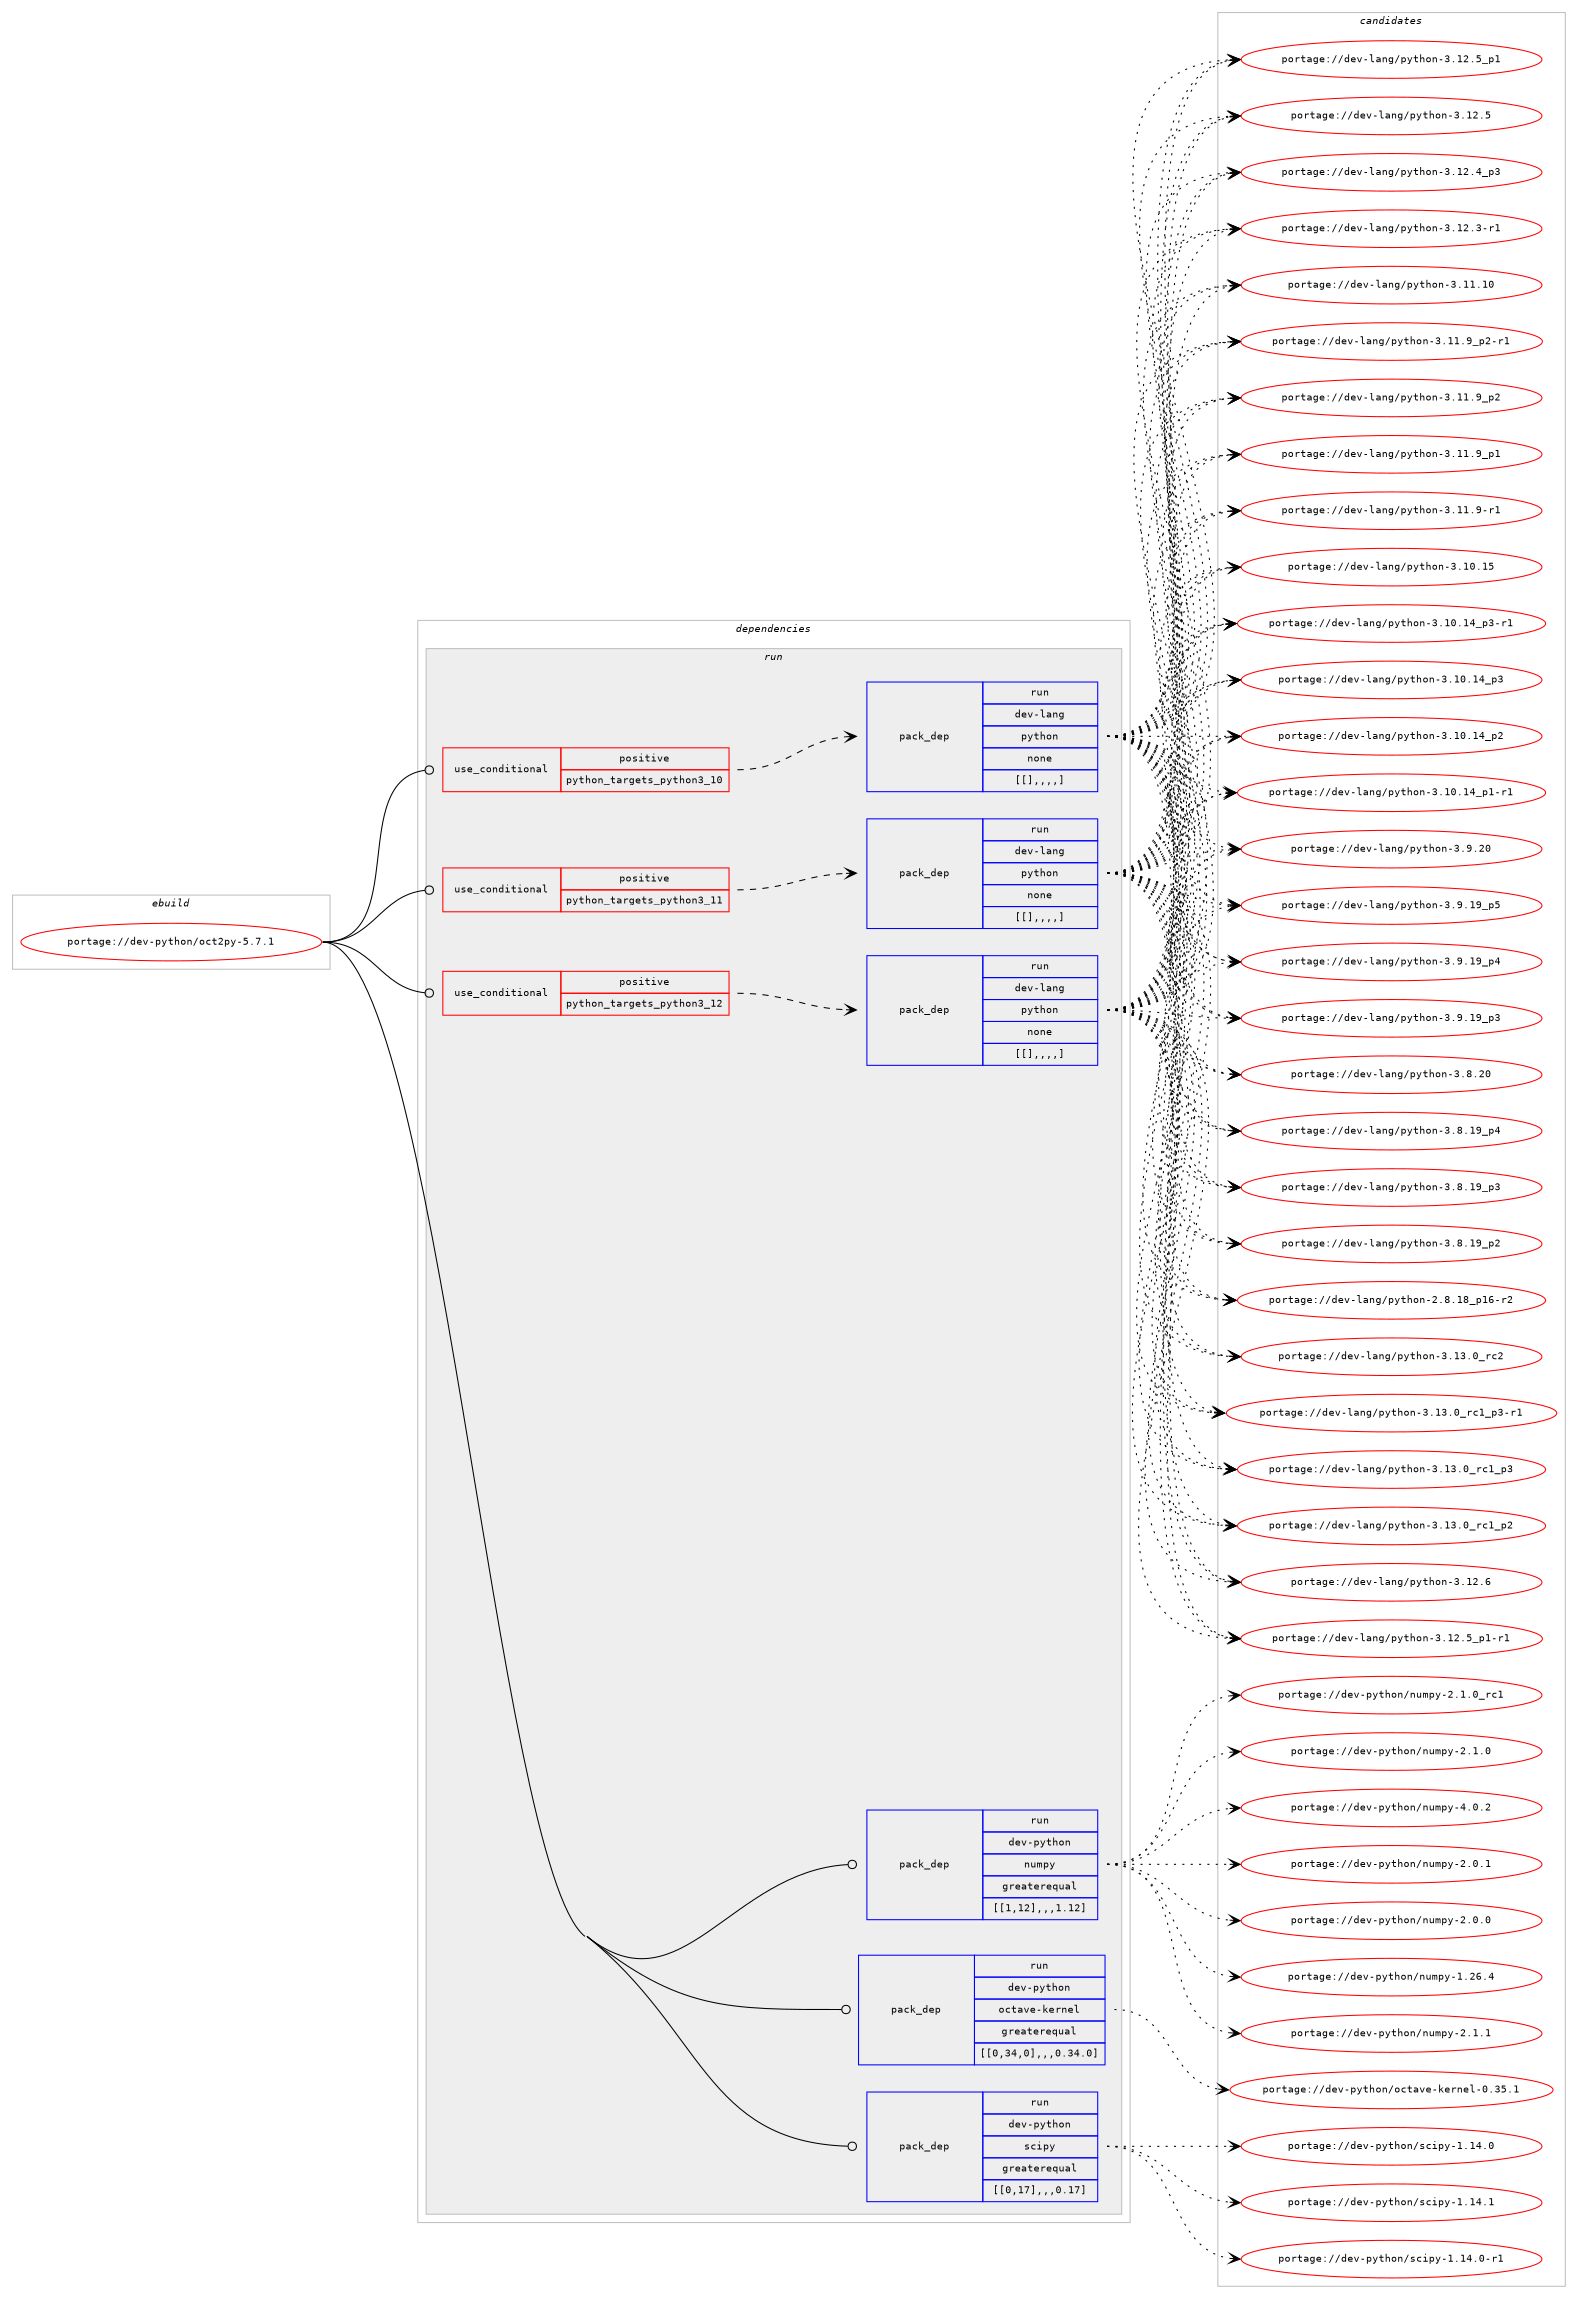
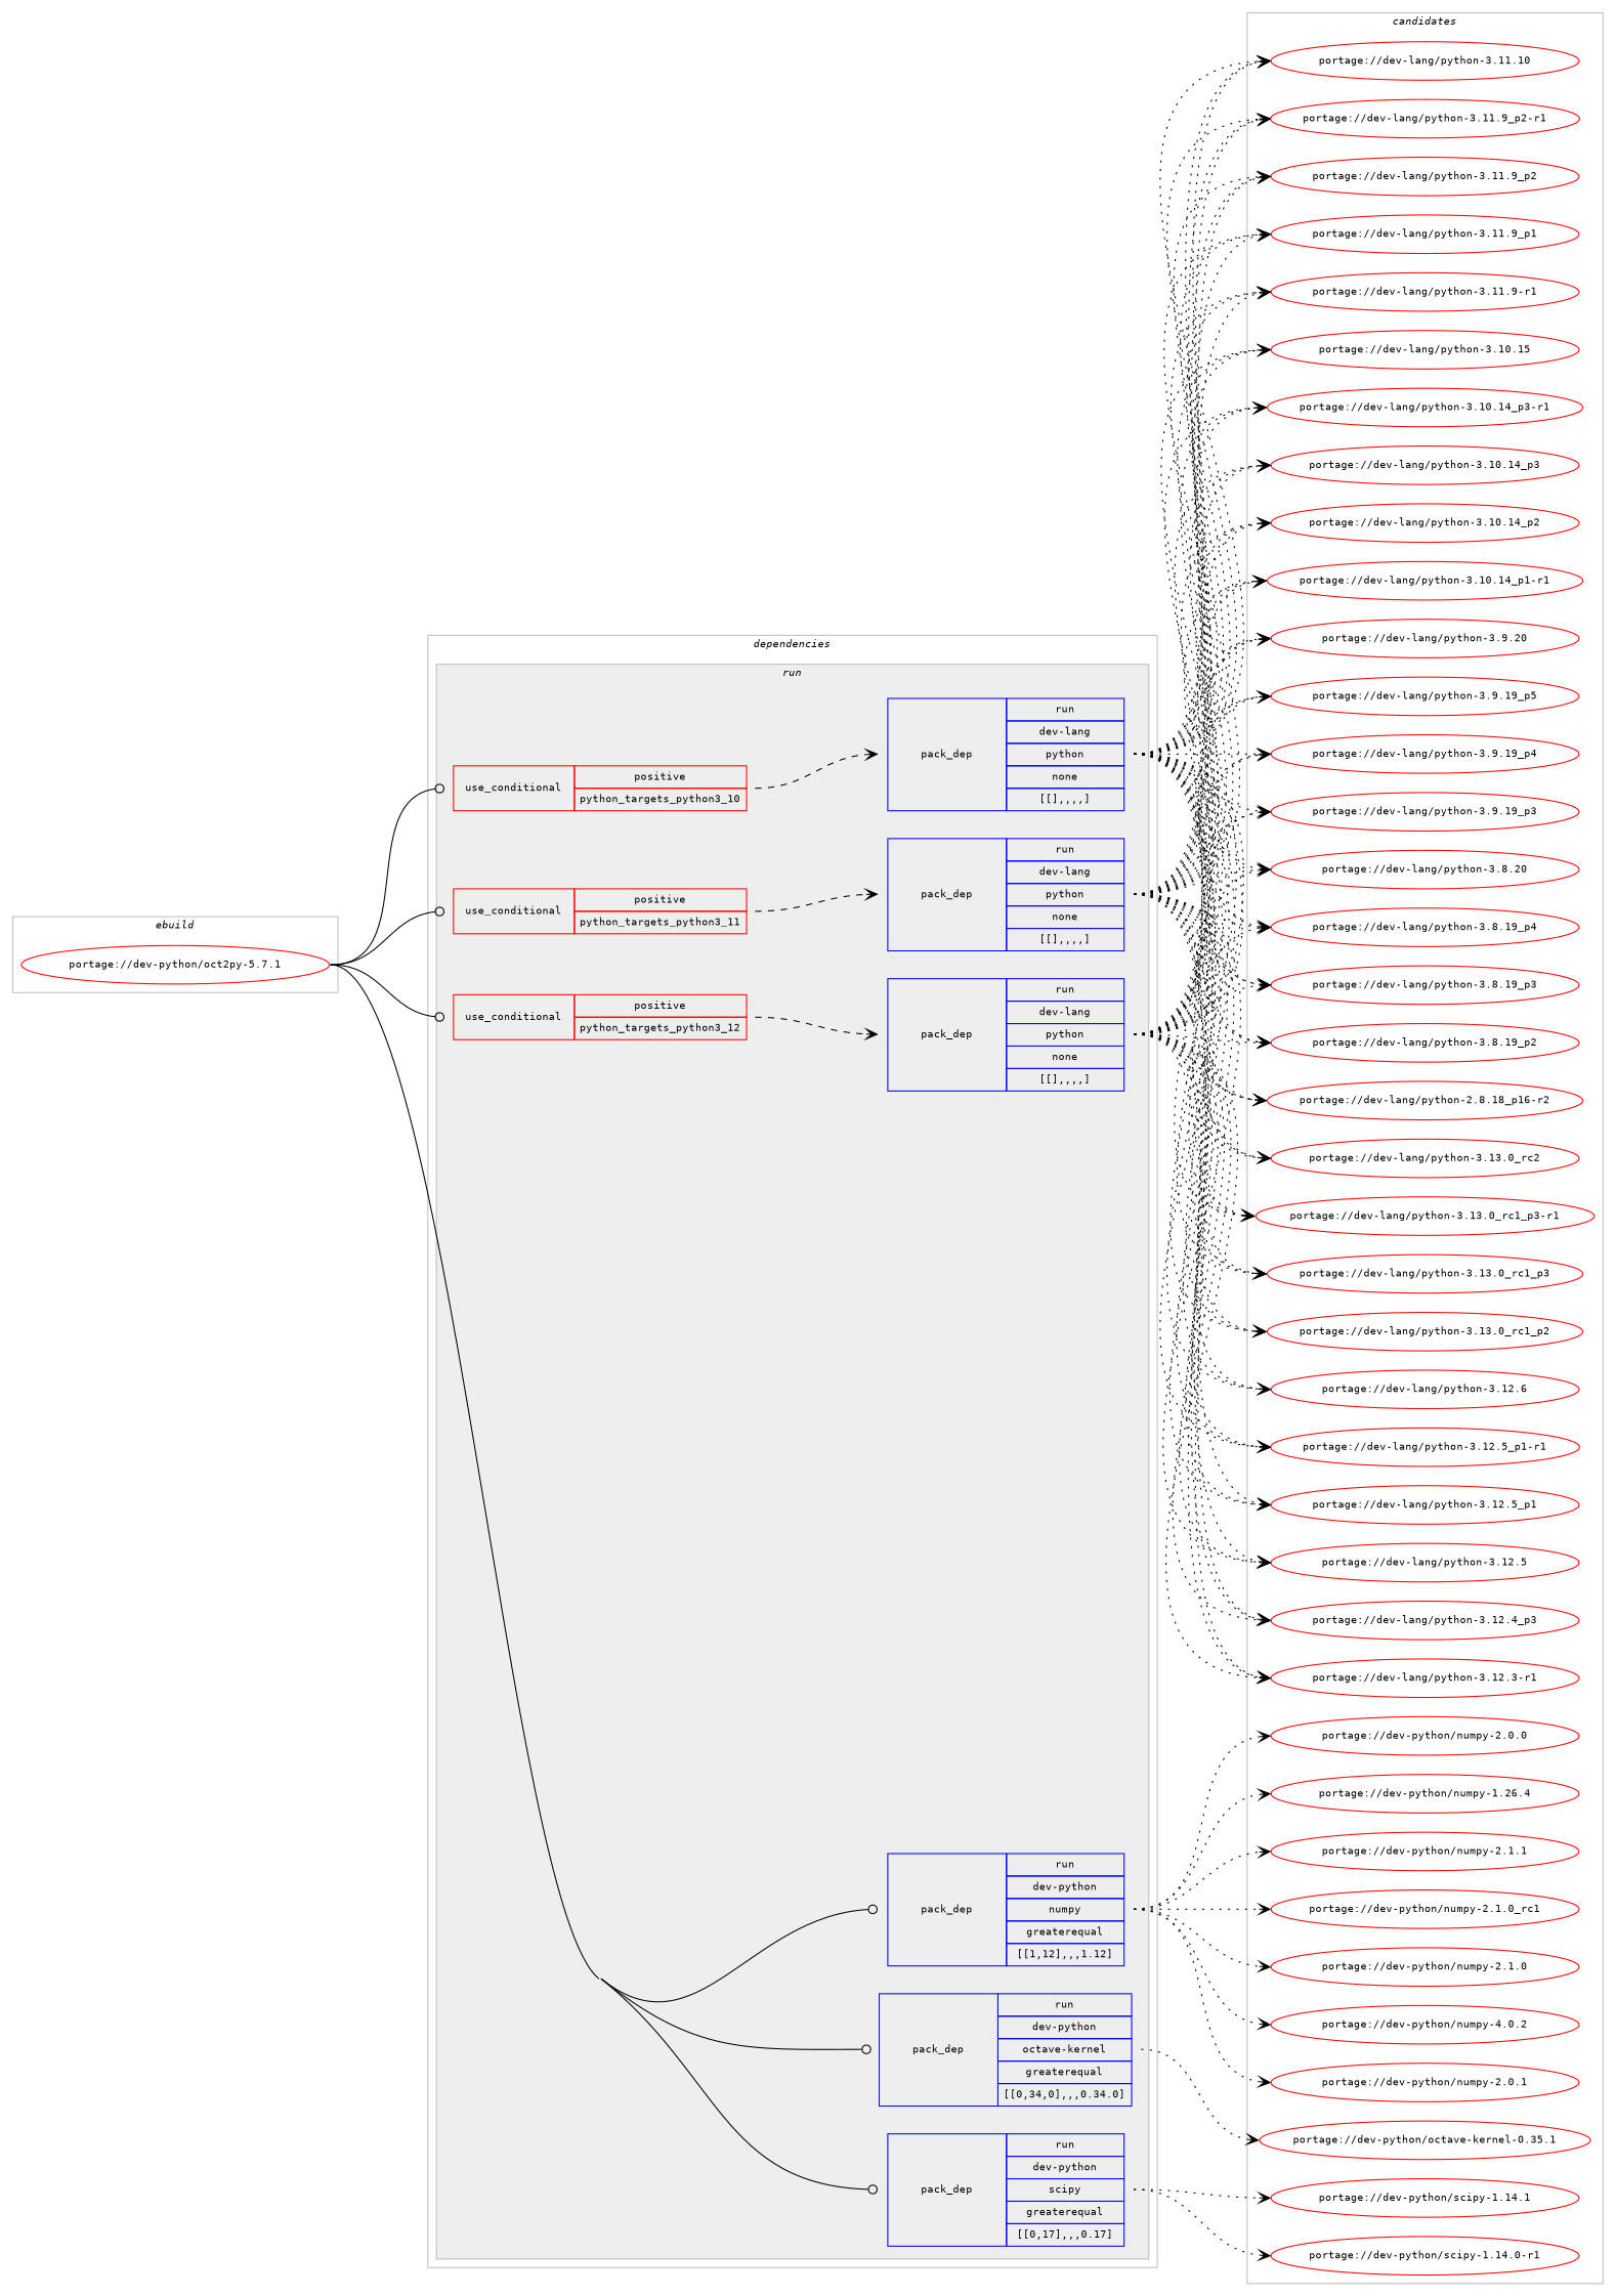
  digraph {
    compound=true
    concentrate=true
    fontname="DejaVu Sans Mono"
    fontsize=10
    newrank=true
    rankdir=LR
    ranksep=1.5
    node [color=red fontname="DejaVu Sans Mono" fontsize=10]
    edge [arrowhead=vee fontname="DejaVu Sans Mono" headport=w style=dotted tailport=e weight=100]
    n1 [label="portage://dev-python/oct2py-5.7.1" width=4]
    n2 [color=blue label=<<TABLE BORDER="0" CELLBORDER="1" CELLSPACING="0" CELLPADDING="4" WIDTH="220"><TR><TD ROWSPAN="6" CELLPADDING="30">pack_dep</TD></TR><TR><TD WIDTH="110">run</TD></TR><TR><TD>dev-lang</TD></TR><TR><TD>python</TD></TR><TR><TD>none</TD></TR><TR><TD>[[],,,,]</TD></TR></TABLE>> shape=none]
    n3 [label=<<TABLE BORDER="0" CELLBORDER="1" CELLSPACING="0" CELLPADDING="4"><TR><TD ROWSPAN="3" CELLPADDING="10">use_conditional</TD></TR><TR><TD>positive</TD></TR><TR><TD>python_targets_python3_10</TD></TR></TABLE>> shape=none]
    n4 [color=blue label=<<TABLE BORDER="0" CELLBORDER="1" CELLSPACING="0" CELLPADDING="4" WIDTH="220"><TR><TD ROWSPAN="6" CELLPADDING="30">pack_dep</TD></TR><TR><TD WIDTH="110">run</TD></TR><TR><TD>dev-lang</TD></TR><TR><TD>python</TD></TR><TR><TD>none</TD></TR><TR><TD>[[],,,,]</TD></TR></TABLE>> shape=none]
    n5 [label=<<TABLE BORDER="0" CELLBORDER="1" CELLSPACING="0" CELLPADDING="4"><TR><TD ROWSPAN="3" CELLPADDING="10">use_conditional</TD></TR><TR><TD>positive</TD></TR><TR><TD>python_targets_python3_11</TD></TR></TABLE>> shape=none]
    n6 [color=blue label=<<TABLE BORDER="0" CELLBORDER="1" CELLSPACING="0" CELLPADDING="4" WIDTH="220"><TR><TD ROWSPAN="6" CELLPADDING="30">pack_dep</TD></TR><TR><TD WIDTH="110">run</TD></TR><TR><TD>dev-lang</TD></TR><TR><TD>python</TD></TR><TR><TD>none</TD></TR><TR><TD>[[],,,,]</TD></TR></TABLE>> shape=none]
    n7 [label=<<TABLE BORDER="0" CELLBORDER="1" CELLSPACING="0" CELLPADDING="4"><TR><TD ROWSPAN="3" CELLPADDING="10">use_conditional</TD></TR><TR><TD>positive</TD></TR><TR><TD>python_targets_python3_12</TD></TR></TABLE>> shape=none]
    n8 [color=blue label=<<TABLE BORDER="0" CELLBORDER="1" CELLSPACING="0" CELLPADDING="4" WIDTH="220"><TR><TD ROWSPAN="6" CELLPADDING="30">pack_dep</TD></TR><TR><TD WIDTH="110">run</TD></TR><TR><TD>dev-python</TD></TR><TR><TD>numpy</TD></TR><TR><TD>greaterequal</TD></TR><TR><TD>[[1,12],,,1.12]</TD></TR></TABLE>> shape=none]
    n9 [color=blue label=<<TABLE BORDER="0" CELLBORDER="1" CELLSPACING="0" CELLPADDING="4" WIDTH="220"><TR><TD ROWSPAN="6" CELLPADDING="30">pack_dep</TD></TR><TR><TD WIDTH="110">run</TD></TR><TR><TD>dev-python</TD></TR><TR><TD>octave-kernel</TD></TR><TR><TD>greaterequal</TD></TR><TR><TD>[[0,34,0],,,0.34.0]</TD></TR></TABLE>> shape=none]
    n10 [color=blue label=<<TABLE BORDER="0" CELLBORDER="1" CELLSPACING="0" CELLPADDING="4" WIDTH="220"><TR><TD ROWSPAN="6" CELLPADDING="30">pack_dep</TD></TR><TR><TD WIDTH="110">run</TD></TR><TR><TD>dev-python</TD></TR><TR><TD>scipy</TD></TR><TR><TD>greaterequal</TD></TR><TR><TD>[[0,17],,,0.17]</TD></TR></TABLE>> shape=none]
    n11 [label="portage://dev-lang/python-3.13.0_rc2" width=4]
    n12 [label="portage://dev-lang/python-3.13.0_rc1_p3-r1" width=4]
    n13 [label="portage://dev-lang/python-3.13.0_rc1_p3" width=4]
    n14 [label="portage://dev-lang/python-3.13.0_rc1_p2" width=4]
    n15 [label="portage://dev-lang/python-3.12.6" width=4]
    n16 [label="portage://dev-lang/python-3.12.5_p1-r1" width=4]
    n17 [label="portage://dev-lang/python-3.12.5_p1" width=4]
    n18 [label="portage://dev-lang/python-3.12.5" width=4]
    n19 [label="portage://dev-lang/python-3.12.4_p3" width=4]
    n20 [label="portage://dev-lang/python-3.12.3-r1" width=4]
    n21 [label="portage://dev-lang/python-3.11.10" width=4]
    n22 [label="portage://dev-lang/python-3.11.9_p2-r1" width=4]
    n23 [label="portage://dev-lang/python-3.11.9_p2" width=4]
    n24 [label="portage://dev-lang/python-3.11.9_p1" width=4]
    n25 [label="portage://dev-lang/python-3.11.9-r1" width=4]
    n26 [label="portage://dev-lang/python-3.10.15" width=4]
    n27 [label="portage://dev-lang/python-3.10.14_p3-r1" width=4]
    n28 [label="portage://dev-lang/python-3.10.14_p3" width=4]
    n29 [label="portage://dev-lang/python-3.10.14_p2" width=4]
    n30 [label="portage://dev-lang/python-3.10.14_p1-r1" width=4]
    n31 [label="portage://dev-lang/python-3.9.20" width=4]
    n32 [label="portage://dev-lang/python-3.9.19_p5" width=4]
    n33 [label="portage://dev-lang/python-3.9.19_p4" width=4]
    n34 [label="portage://dev-lang/python-3.9.19_p3" width=4]
    n35 [label="portage://dev-lang/python-3.8.20" width=4]
    n36 [label="portage://dev-lang/python-3.8.19_p4" width=4]
    n37 [label="portage://dev-lang/python-3.8.19_p3" width=4]
    n38 [label="portage://dev-lang/python-3.8.19_p2" width=4]
    n39 [label="portage://dev-lang/python-2.8.18_p16-r2" width=4]
    n40 [label="portage://dev-python/numpy-2.1.1" width=4]
    n41 [label="portage://dev-python/numpy-2.1.0_rc1" width=4]
    n42 [label="portage://dev-python/numpy-2.1.0" width=4]
    n43 [label="portage://dev-python/numpy-4.0.2" width=4]
    n44 [label="portage://dev-python/numpy-2.0.1" width=4]
    n45 [label="portage://dev-python/numpy-2.0.0" width=4]
    n46 [label="portage://dev-python/numpy-1.26.4" width=4]
    n47 [label="portage://dev-python/octave-kernel-0.35.1" width=4]
    n48 [label="portage://dev-python/scipy-1.14.1" width=4]
    n49 [label="portage://dev-python/scipy-1.14.0-r1" width=4]
-   n50 [label="portage://dev-python/scipy-1.14.0" width=4]
    subgraph cluster_1 {
      color=gray
      label=<<i>ebuild</i>>
      n1
    }
    subgraph cluster_2 {
      color=gray
      label=<<i>dependencies</i>>
      subgraph cluster_3 {
        color=gray
        fillcolor="#eeeeee"
        label=<<i>compile</i>>
        style=filled
      }
      subgraph cluster_4 {
        color=gray
        fillcolor="#eeeeee"
        label=<<i>compile and run</i>>
        style=filled
      }
      subgraph cluster_5 {
        color=gray
        fillcolor="#eeeeee"
        label=<<i>run</i>>
        style=filled
        subgraph sub_6 {
          color=gray
          fillcolor="#eeeeee"
          label=<<i>run</i>>
          style=filled
          n3
          subgraph sub_7 {
            color=gray
            fillcolor="#eeeeee"
            label=<<i>run</i>>
            style=filled
            n2
          }
        }
        subgraph sub_8 {
          color=gray
          fillcolor="#eeeeee"
          label=<<i>run</i>>
          style=filled
          n5
          subgraph sub_9 {
            color=gray
            fillcolor="#eeeeee"
            label=<<i>run</i>>
            style=filled
            n4
          }
        }
        subgraph sub_10 {
          color=gray
          fillcolor="#eeeeee"
          label=<<i>run</i>>
          style=filled
          n7
          subgraph sub_11 {
            color=gray
            fillcolor="#eeeeee"
            label=<<i>run</i>>
            style=filled
            n6
          }
        }
        subgraph sub_12 {
          color=gray
          fillcolor="#eeeeee"
          label=<<i>run</i>>
          style=filled
          n8
        }
        subgraph sub_13 {
          color=gray
          fillcolor="#eeeeee"
          label=<<i>run</i>>
          style=filled
          n9
        }
        subgraph sub_14 {
          color=gray
          fillcolor="#eeeeee"
          label=<<i>run</i>>
          style=filled
          n10
        }
      }
    }
    subgraph cluster_15 {
      color=gray
      label=<<i>candidates</i>>
      rank=same
      subgraph sub_16 {
        color=black
        label=<<i>candidates</i>>
        nodesep=1
        rank=same
        n11
        n12
        n13
        n14
        n15
        n16
        n17
        n18
        n19
        n20
        n21
        n22
        n23
        n24
        n25
        n26
        n27
        n28
        n29
        n30
        n31
        n32
        n33
        n34
        n35
        n36
        n37
        n38
        n39
      }
      subgraph sub_17 {
        color=black
        label=<<i>candidates</i>>
        nodesep=1
        rank=same
        n11
        n12
        n13
        n14
        n15
        n16
        n17
        n18
        n19
        n20
        n21
        n22
        n23
        n24
        n25
        n26
        n27
        n28
        n29
        n30
        n31
        n32
        n33
        n34
        n35
        n36
        n37
        n38
        n39
      }
      subgraph sub_18 {
        color=black
        label=<<i>candidates</i>>
        nodesep=1
        rank=same
        n11
        n12
        n13
        n14
        n15
        n16
        n17
        n18
        n19
        n20
        n21
        n22
        n23
        n24
        n25
        n26
        n27
        n28
        n29
        n30
        n31
        n32
        n33
        n34
        n35
        n36
        n37
        n38
        n39
      }
      subgraph sub_19 {
        color=black
        label=<<i>candidates</i>>
        nodesep=1
        rank=same
        n40
        n41
        n42
        n43
        n44
        n45
        n46
      }
      subgraph sub_20 {
        color=black
        label=<<i>candidates</i>>
        nodesep=1
        rank=same
        n47
      }
      subgraph sub_21 {
        color=black
        label=<<i>candidates</i>>
        nodesep=1
        rank=same
        n48
        n49
-       n50
      }
    }
    n1 -> n3 [arrowhead=odot style=solid weight=20]
    n1 -> n5 [arrowhead=odot style=solid weight=20]
    n1 -> n7 [arrowhead=odot style=solid weight=20]
    n1 -> n8 [arrowhead=odot style=solid weight=20]
    n1 -> n9 [arrowhead=odot style=solid weight=20]
    n1 -> n10 [arrowhead=odot style=solid weight=20]
    n2 -> n11
    n2 -> n12
    n2 -> n13
    n2 -> n14
    n2 -> n15
    n2 -> n16
    n2 -> n17
    n2 -> n18
    n2 -> n19
    n2 -> n20
    n2 -> n21
    n2 -> n22
    n2 -> n23
    n2 -> n24
    n2 -> n25
    n2 -> n26
    n2 -> n27
    n2 -> n28
    n2 -> n29
    n2 -> n30
    n2 -> n31
    n2 -> n32
    n2 -> n33
    n2 -> n34
    n2 -> n35
    n2 -> n36
    n2 -> n37
    n2 -> n38
    n2 -> n39
    n3 -> n2 [style=dashed weight=20]
    n4 -> n11
    n4 -> n12
    n4 -> n13
    n4 -> n14
    n4 -> n15
    n4 -> n16
    n4 -> n17
    n4 -> n18
    n4 -> n19
    n4 -> n20
    n4 -> n21
    n4 -> n22
    n4 -> n23
    n4 -> n24
    n4 -> n25
    n4 -> n26
    n4 -> n27
    n4 -> n28
    n4 -> n29
    n4 -> n30
    n4 -> n31
    n4 -> n32
    n4 -> n33
    n4 -> n34
    n4 -> n35
    n4 -> n36
    n4 -> n37
    n4 -> n38
    n4 -> n39
    n5 -> n4 [style=dashed weight=20]
    n6 -> n11
    n6 -> n12
    n6 -> n13
    n6 -> n14
    n6 -> n15
    n6 -> n16
    n6 -> n17
    n6 -> n18
    n6 -> n19
    n6 -> n20
    n6 -> n21
    n6 -> n22
    n6 -> n23
    n6 -> n24
    n6 -> n25
    n6 -> n26
    n6 -> n27
    n6 -> n28
    n6 -> n29
    n6 -> n30
    n6 -> n31
    n6 -> n32
    n6 -> n33
    n6 -> n34
    n6 -> n35
    n6 -> n36
    n6 -> n37
    n6 -> n38
    n6 -> n39
    n7 -> n6 [style=dashed weight=20]
    n8 -> n40
    n8 -> n41
    n8 -> n42
    n8 -> n43
    n8 -> n44
    n8 -> n45
    n8 -> n46
    n9 -> n47
    n10 -> n48
    n10 -> n49
-   n10 -> n50
  }
